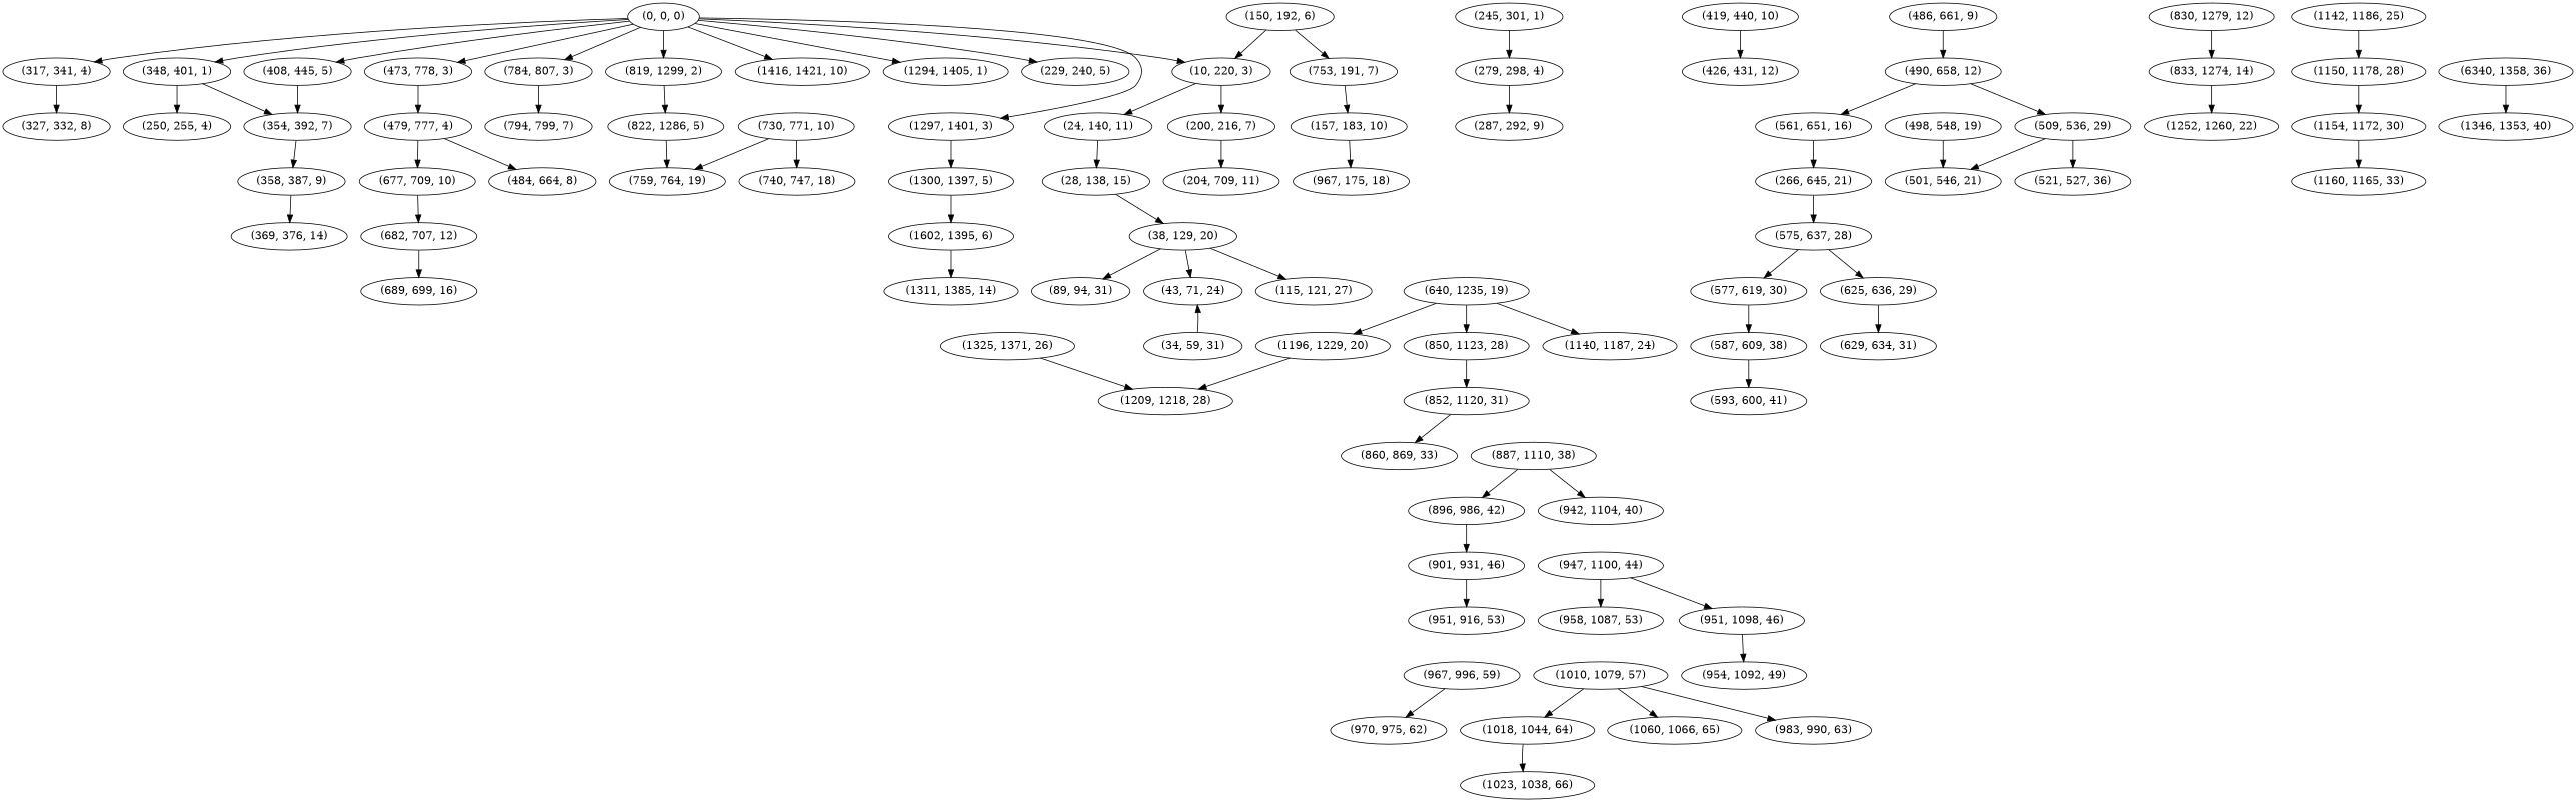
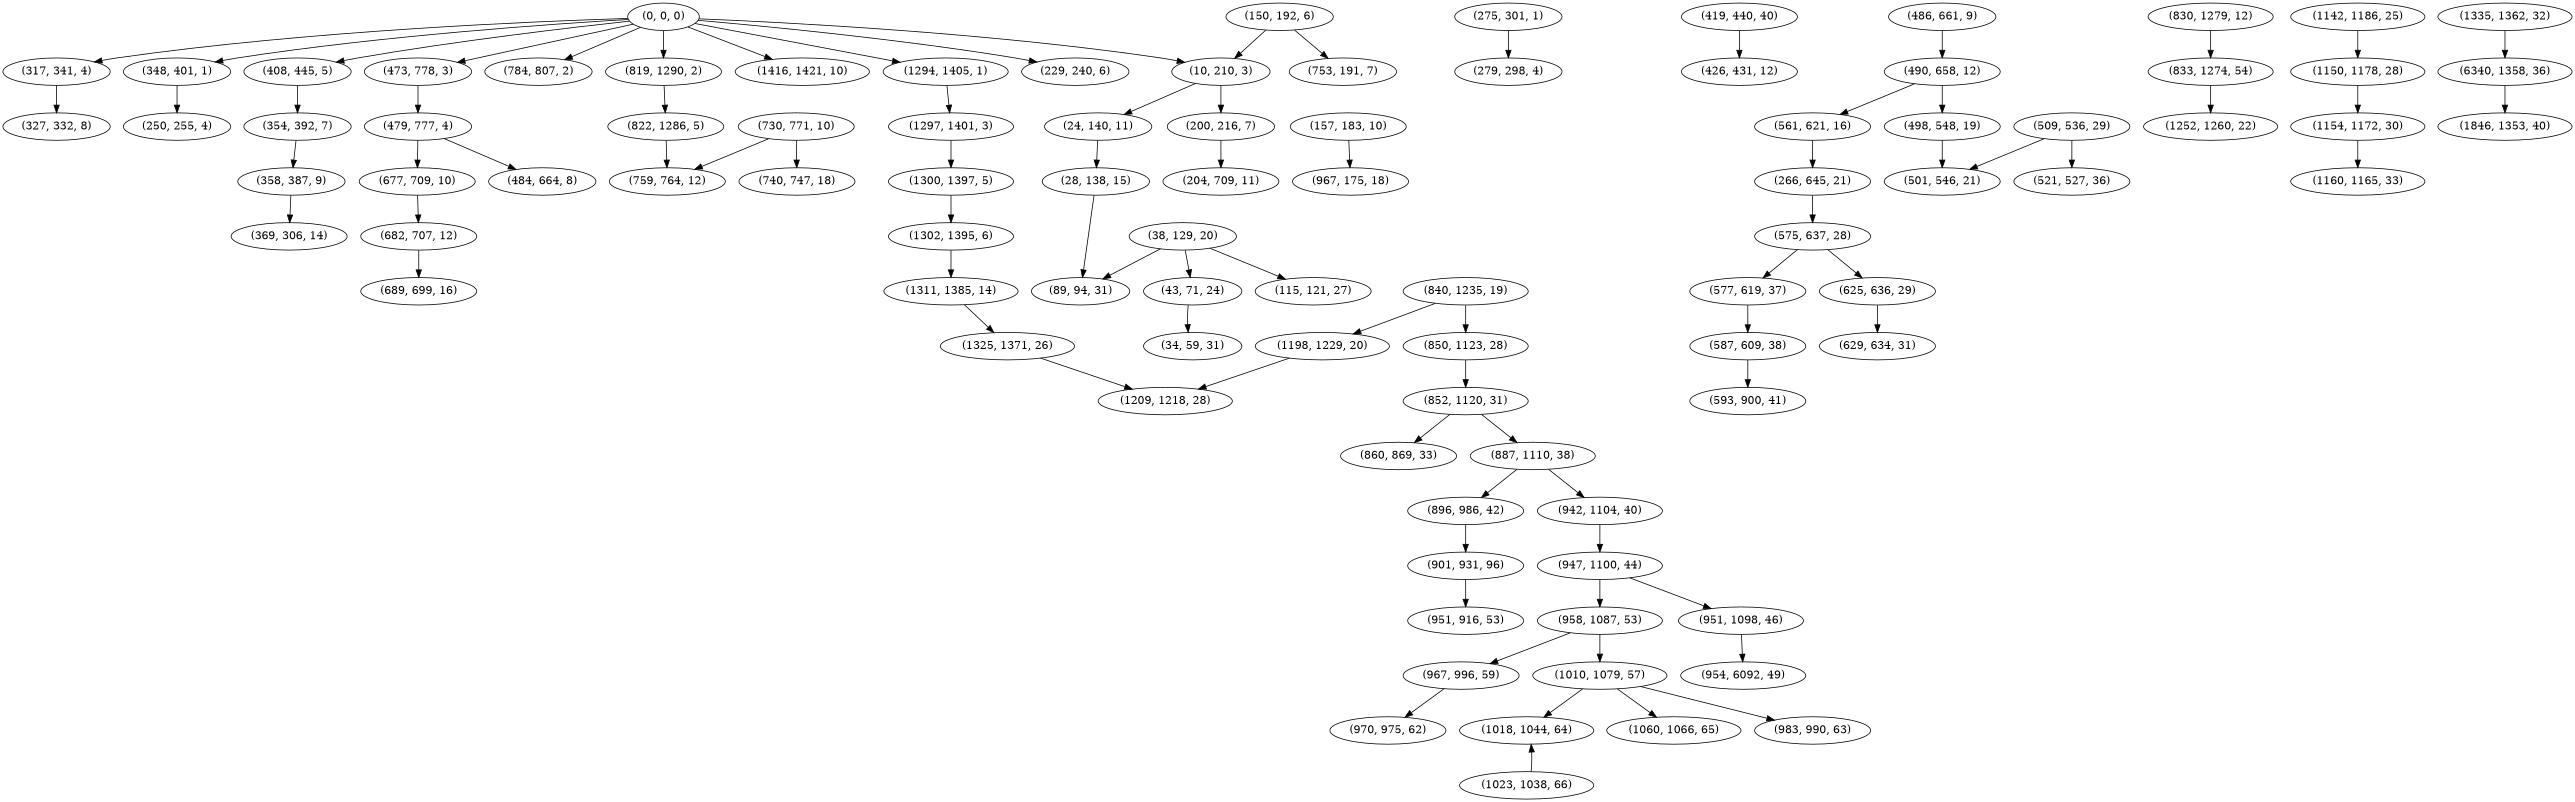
  digraph {
    "(0, 0, 0)"
-   "(10, 220, 3)"
-   "(229, 240, 6)" [label="(229, 240, 5)"]
+   "(10, 220, 3)" [label="(10, 210, 3)"]
+   "(229, 240, 6)"
    "(317, 341, 4)"
    "(348, 401, 1)"
    "(408, 445, 5)"
    "(473, 778, 3)"
-   "(784, 807, 3)"
-   "(819, 1290, 2)" [label="(819, 1299, 2)"]
+   "(784, 807, 3)" [label="(784, 807, 2)"]
+   "(819, 1290, 2)"
    "(1294, 1405, 1)"
    "(1416, 1421, 10)"
    "(24, 140, 11)"
    "(200, 216, 7)"
-   "(275, 301, 1)" [label="(245, 301, 1)"]
+   "(275, 301, 1)"
    "(279, 298, 4)"
    "(327, 332, 8)"
    "(250, 255, 4)"
    "(354, 392, 7)"
    "(479, 777, 4)"
-   "(794, 799, 7)"
    "(822, 1286, 5)"
    "(1297, 1401, 3)"
    n23 [label="(28, 138, 15)"]
    "(150, 192, 6)"
    n25 [label="(753, 191, 7)"]
    n26 [label="(204, 709, 11)"]
    "(38, 129, 20)"
    "(43, 71, 24)"
    "(89, 94, 31)"
    "(115, 121, 27)"
    n31 [label="(34, 59, 31)"]
    "(157, 183, 10)"
    n33 [label="(967, 175, 18)"]
-   "(287, 292, 9)"
    n35 [label="(358, 387, 9)"]
-   "(369, 376, 14)"
-   "(419, 440, 10)"
+   "(369, 376, 14)" [label="(369, 306, 14)"]
+   "(419, 440, 10)" [label="(419, 440, 40)"]
    "(426, 431, 12)"
    "(484, 664, 8)"
    "(677, 709, 10)"
    "(682, 707, 12)"
    "(730, 771, 10)"
    "(740, 747, 18)"
-   "(759, 764, 12)" [label="(759, 764, 19)"]
+   "(759, 764, 12)"
    "(486, 661, 9)"
    "(490, 658, 12)"
    "(498, 548, 19)"
-   "(561, 651, 16)"
+   "(561, 651, 16)" [label="(561, 621, 16)"]
    "(501, 546, 21)"
    n50 [label="(266, 645, 21)"]
    "(509, 536, 29)"
    "(521, 527, 36)"
    "(575, 637, 28)"
-   "(577, 619, 30)"
+   "(577, 619, 30)" [label="(577, 619, 37)"]
    "(625, 636, 29)"
    "(587, 609, 38)"
    "(629, 634, 31)"
-   "(593, 600, 41)"
+   "(593, 600, 41)" [label="(593, 900, 41)"]
    "(689, 699, 16)"
    "(830, 1279, 12)"
-   "(833, 1274, 14)"
+   "(833, 1274, 14)" [label="(833, 1274, 54)"]
    "(1252, 1260, 22)"
    n63 [label="(850, 1123, 28)"]
-   "(840, 1235, 19)" [label="(640, 1235, 19)"]
-   "(1140, 1187, 24)"
-   "(1198, 1229, 20)" [label="(1196, 1229, 20)"]
+   "(840, 1235, 19)"
+   "(1198, 1229, 20)"
    "(852, 1120, 31)"
    "(1209, 1218, 28)"
    n69 [label="(860, 869, 33)"]
    "(887, 1110, 38)"
    n71 [label="(896, 986, 42)"]
    "(942, 1104, 40)"
-   "(901, 931, 46)"
+   "(901, 931, 46)" [label="(901, 931, 96)"]
    "(947, 1100, 44)"
    n75 [label="(951, 916, 53)"]
    "(951, 1098, 46)"
    "(958, 1087, 53)"
-   "(954, 1092, 49)"
+   "(954, 1092, 49)" [label="(954, 6092, 49)"]
    "(967, 996, 59)"
    "(1010, 1079, 57)"
    "(970, 975, 62)"
    "(983, 990, 63)"
    "(1018, 1044, 64)"
    "(1060, 1066, 65)"
    "(1023, 1038, 66)"
    "(1142, 1186, 25)"
    "(1150, 1178, 28)"
    "(1154, 1172, 30)"
    "(1160, 1165, 33)"
    "(1300, 1397, 5)"
-   "(1302, 1395, 6)" [label="(1602, 1395, 6)"]
+   "(1302, 1395, 6)"
    "(1311, 1385, 14)"
    "(1325, 1371, 26)"
    n94 [label="(6340, 1358, 36)"]
-   "(1346, 1353, 40)"
+   "(1335, 1362, 32)"
+   "(1346, 1353, 40)" [label="(1846, 1353, 40)"]
    "(0, 0, 0)" -> "(10, 220, 3)"
    "(0, 0, 0)" -> "(229, 240, 6)"
    "(0, 0, 0)" -> "(317, 341, 4)"
    "(0, 0, 0)" -> "(348, 401, 1)"
    "(0, 0, 0)" -> "(408, 445, 5)"
    "(0, 0, 0)" -> "(473, 778, 3)"
    "(0, 0, 0)" -> "(784, 807, 3)"
    "(0, 0, 0)" -> "(819, 1290, 2)"
    "(0, 0, 0)" -> "(1294, 1405, 1)"
    "(0, 0, 0)" -> "(1416, 1421, 10)"
    "(10, 220, 3)" -> "(24, 140, 11)"
    "(10, 220, 3)" -> "(200, 216, 7)"
    "(317, 341, 4)" -> "(327, 332, 8)"
    "(348, 401, 1)" -> "(250, 255, 4)"
-   "(348, 401, 1)" -> "(354, 392, 7)"
    "(408, 445, 5)" -> "(354, 392, 7)"
    "(473, 778, 3)" -> "(479, 777, 4)"
-   "(784, 807, 3)" -> "(794, 799, 7)"
    "(819, 1290, 2)" -> "(822, 1286, 5)"
-   "(0, 0, 0)" -> "(1297, 1401, 3)"
+   "(1294, 1405, 1)" -> "(1297, 1401, 3)"
    "(24, 140, 11)" -> n23
    "(200, 216, 7)" -> n26
    "(275, 301, 1)" -> "(279, 298, 4)"
-   "(279, 298, 4)" -> "(287, 292, 9)"
    "(354, 392, 7)" -> n35
    "(479, 777, 4)" -> "(484, 664, 8)"
    "(479, 777, 4)" -> "(677, 709, 10)"
    "(822, 1286, 5)" -> "(759, 764, 12)"
    "(1297, 1401, 3)" -> "(1300, 1397, 5)"
-   n23 -> "(38, 129, 20)"
+   n23 -> "(89, 94, 31)"
    "(150, 192, 6)" -> "(10, 220, 3)"
    "(150, 192, 6)" -> n25
-   n25 -> "(157, 183, 10)"
    "(38, 129, 20)" -> "(43, 71, 24)"
    "(38, 129, 20)" -> "(89, 94, 31)"
    "(38, 129, 20)" -> "(115, 121, 27)"
-   n31 -> "(43, 71, 24)"
+   "(43, 71, 24)" -> n31
    "(157, 183, 10)" -> n33
    n35 -> "(369, 376, 14)"
    "(419, 440, 10)" -> "(426, 431, 12)"
    "(677, 709, 10)" -> "(682, 707, 12)"
    "(682, 707, 12)" -> "(689, 699, 16)"
    "(730, 771, 10)" -> "(740, 747, 18)"
    "(730, 771, 10)" -> "(759, 764, 12)"
    "(486, 661, 9)" -> "(490, 658, 12)"
-   "(490, 658, 12)" -> "(509, 536, 29)"
+   "(490, 658, 12)" -> "(498, 548, 19)"
    "(490, 658, 12)" -> "(561, 651, 16)"
    "(498, 548, 19)" -> "(501, 546, 21)"
    "(561, 651, 16)" -> n50
    n50 -> "(575, 637, 28)"
    "(509, 536, 29)" -> "(501, 546, 21)"
    "(509, 536, 29)" -> "(521, 527, 36)"
    "(575, 637, 28)" -> "(577, 619, 30)"
    "(575, 637, 28)" -> "(625, 636, 29)"
    "(577, 619, 30)" -> "(587, 609, 38)"
    "(625, 636, 29)" -> "(629, 634, 31)"
    "(587, 609, 38)" -> "(593, 600, 41)"
    "(830, 1279, 12)" -> "(833, 1274, 14)"
    "(833, 1274, 14)" -> "(1252, 1260, 22)"
    n63 -> "(852, 1120, 31)"
    "(840, 1235, 19)" -> n63
-   "(840, 1235, 19)" -> "(1140, 1187, 24)"
    "(840, 1235, 19)" -> "(1198, 1229, 20)"
    "(1198, 1229, 20)" -> "(1209, 1218, 28)"
    "(852, 1120, 31)" -> n69
+   "(852, 1120, 31)" -> "(887, 1110, 38)"
    "(887, 1110, 38)" -> n71
    "(887, 1110, 38)" -> "(942, 1104, 40)"
    n71 -> "(901, 931, 46)"
+   "(942, 1104, 40)" -> "(947, 1100, 44)"
    "(901, 931, 46)" -> n75
    "(947, 1100, 44)" -> "(951, 1098, 46)"
    "(947, 1100, 44)" -> "(958, 1087, 53)"
    "(951, 1098, 46)" -> "(954, 1092, 49)"
+   "(958, 1087, 53)" -> "(967, 996, 59)"
+   "(958, 1087, 53)" -> "(1010, 1079, 57)"
    "(967, 996, 59)" -> "(970, 975, 62)"
    "(1010, 1079, 57)" -> "(983, 990, 63)"
    "(1010, 1079, 57)" -> "(1018, 1044, 64)"
    "(1010, 1079, 57)" -> "(1060, 1066, 65)"
-   "(1018, 1044, 64)" -> "(1023, 1038, 66)"
+   "(1023, 1038, 66)" -> "(1018, 1044, 64)"
    "(1142, 1186, 25)" -> "(1150, 1178, 28)"
    "(1150, 1178, 28)" -> "(1154, 1172, 30)"
    "(1154, 1172, 30)" -> "(1160, 1165, 33)"
    "(1300, 1397, 5)" -> "(1302, 1395, 6)"
    "(1302, 1395, 6)" -> "(1311, 1385, 14)"
+   "(1311, 1385, 14)" -> "(1325, 1371, 26)"
    "(1325, 1371, 26)" -> "(1209, 1218, 28)"
    n94 -> "(1346, 1353, 40)"
+   "(1335, 1362, 32)" -> n94
  }
